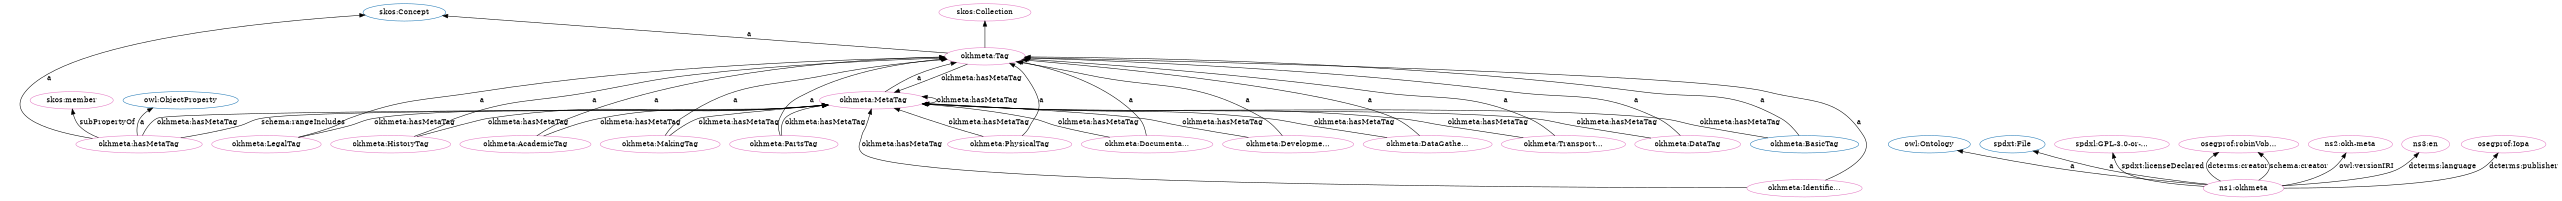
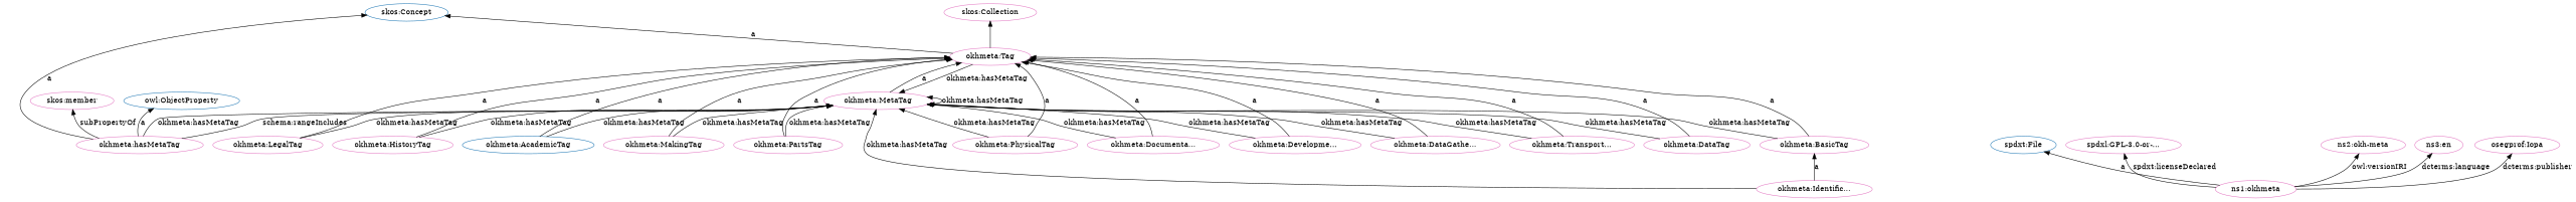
  digraph {
    rankdir=BT
    node [color="#e377c2" fillcolor="#e377c2"]
    n1 [color="#1f77b4" fillcolor="#1f77b4" height=.3 label="owl:ObjectProperty"]
    n2 [height=.3 label="skos:Collection"]
    n3 [color="#1f77b4" fillcolor="#1f77b4" height=.3 label="skos:Concept"]
    n4 [height=.3 label="okhmeta:MetaTag"]
    n5 [height=.3 label="okhmeta:Tag"]
-   n6 [color="#1f77b4" fillcolor="#1f77b4" height=.3 label="owl:Ontology"]
    n7 [color="#1f77b4" fillcolor="#1f77b4" height=.3 label="spdxt:File"]
-   n8 [color="#1f77b4" height=.3 label="okhmeta:BasicTag"]
+   n8 [height=.3 label="okhmeta:BasicTag"]
    n9 [height=.3 label="okhmeta:LegalTag"]
    n10 [height=.3 label="okhmeta:HistoryTag"]
    n11 [height=.3 label="spdxl:GPL-3.0-or-..."]
    n12 [height=.3 label="ns1:okhmeta"]
-   n13 [height=.3 label="osegprof:robinVob..."]
    n14 [height=.3 label="ns2:okh-meta"]
    n15 [height=.3 label="ns3:en"]
    n16 [height=.3 label="osegprof:Iopa"]
-   n17 [height=.3 label="okhmeta:AcademicTag"]
+   n17 [color="#1f77b4" height=.3 label="okhmeta:AcademicTag"]
    n18 [height=.3 label="okhmeta:MakingTag"]
    n19 [height=.3 label="okhmeta:Transport..."]
    n20 [height=.3 label="skos:member"]
    n21 [height=.3 label="okhmeta:DataTag"]
    n22 [height=.3 label="okhmeta:Documenta..."]
    n23 [height=.3 label="okhmeta:DataGathe..."]
    n24 [height=.3 label="okhmeta:hasMetaTag"]
    n25 [height=.3 label="okhmeta:PartsTag"]
    n26 [height=.3 label="okhmeta:Developme..."]
    n27 [height=.3 label="okhmeta:PhysicalTag"]
    n28 [height=.3 label="okhmeta:Identific..."]
    n4 -> n4 [label="okhmeta:hasMetaTag"]
    n4 -> n5 [label=a]
    n5 -> n2
    n5 -> n3 [label=a]
    n5 -> n4 [label="okhmeta:hasMetaTag"]
    n8 -> n4 [label="okhmeta:hasMetaTag"]
    n8 -> n5 [label=a]
    n9 -> n4 [label="okhmeta:hasMetaTag"]
    n9 -> n5 [label=a]
    n10 -> n4 [label="okhmeta:hasMetaTag"]
    n10 -> n5 [label=a]
-   n12 -> n6 [label=a]
    n12 -> n7 [label=a]
    n12 -> n11 [label="spdxt:licenseDeclared"]
-   n12 -> n13 [label="dcterms:creator"]
-   n12 -> n13 [label="schema:creator"]
    n12 -> n14 [label="owl:versionIRI"]
    n12 -> n15 [label="dcterms:language"]
    n12 -> n16 [label="dcterms:publisher"]
    n17 -> n4 [label="okhmeta:hasMetaTag"]
    n17 -> n5 [label=a]
    n18 -> n4 [label="okhmeta:hasMetaTag"]
    n18 -> n5 [label=a]
    n19 -> n4 [label="okhmeta:hasMetaTag"]
    n19 -> n5 [label=a]
    n21 -> n4 [label="okhmeta:hasMetaTag"]
    n21 -> n5 [label=a]
    n22 -> n4 [label="okhmeta:hasMetaTag"]
    n22 -> n5 [label=a]
    n23 -> n4 [label="okhmeta:hasMetaTag"]
    n23 -> n5 [label=a]
    n24 -> n1 [label=a]
    n24 -> n3 [label=a]
    n24 -> n4 [label="okhmeta:hasMetaTag"]
    n24 -> n4 [label="schema:rangeIncludes"]
    n24 -> n20 [label=subPropertyOf]
    n25 -> n4 [label="okhmeta:hasMetaTag"]
    n25 -> n5 [label=a]
    n26 -> n4 [label="okhmeta:hasMetaTag"]
    n26 -> n5 [label=a]
    n27 -> n4 [label="okhmeta:hasMetaTag"]
    n27 -> n5 [label=a]
    n28 -> n4 [label="okhmeta:hasMetaTag"]
-   n28 -> n5 [label=a]
+   n28 -> n8 [label=a]
  }
